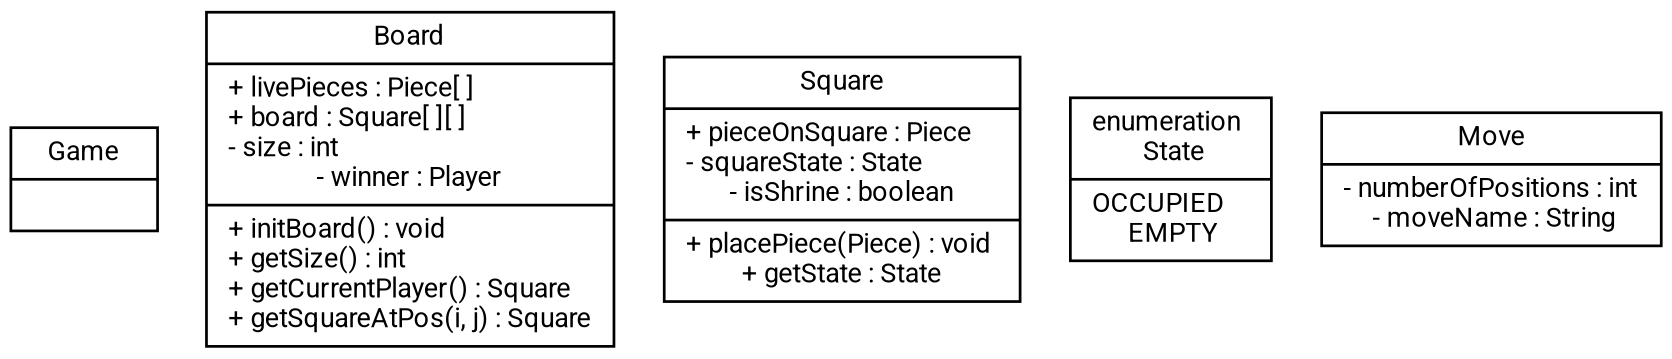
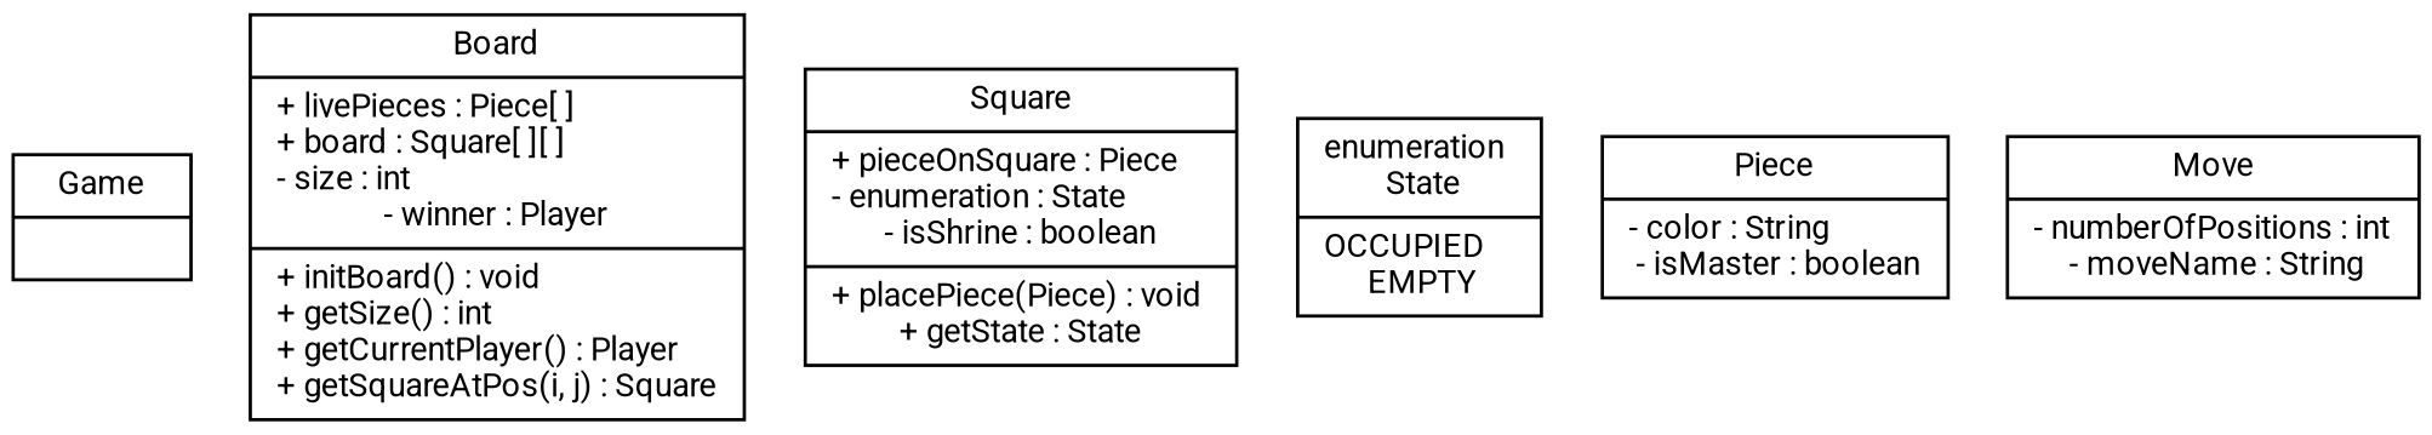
  digraph {
    fontname=Roboto
    fontsize=10
    node [fontname=Roboto fontsize=10 shape=record]
    n1 [label="{Game|}"]
-   n2 [label="{Board|+ livePieces : Piece[ ]\l+  board : Square[ ][ ]\l- size : int\l- winner : Player|+ initBoard() : void\l+ getSize() : int\l+ getCurrentPlayer() : Square\l+ getSquareAtPos(i, j) : Square}"]
-   n3 [label="{Square|+ pieceOnSquare : Piece\l- squareState : State\l- isShrine : boolean  |+ placePiece(Piece) : void \l+ getState : State}"]
+   n2 [label="{Board|+ livePieces : Piece[ ]\l+  board : Square[ ][ ]\l- size : int\l- winner : Player|+ initBoard() : void\l+ getSize() : int\l+ getCurrentPlayer() : Player\l+ getSquareAtPos(i, j) : Square}"]
+   n3 [label="{Square|+ pieceOnSquare : Piece\l- enumeration : State\l- isShrine : boolean  |+ placePiece(Piece) : void \l+ getState : State}"]
    n4 [label="{ enumeration \l State| OCCUPIED \l EMPTY}"]
+   n5 [label="{Piece| - color : String\l - isMaster : boolean\l}"]
    n6 [label="{Move| - numberOfPositions : int\l - moveName : String}"]
  }
